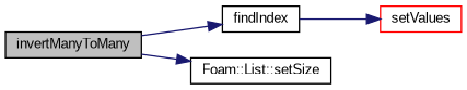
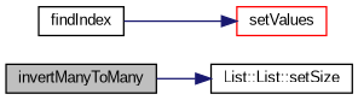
  digraph {
    fontname="Liberation Sans"
    rankdir=LR
    node [color=black fontname="Liberation Sans" fontsize=10 shape=record]
    edge [arrowhead=normal color=midnightblue fontname="Liberation Sans" fontsize=10 labelfontname=Helvetica labelfontsize=10 style=solid]
    n1 [fillcolor=grey75 fontcolor=black height=0.2 label=invertManyToMany style=filled width=0.4]
    n2 [height=0.2 label=findIndex width=0.4]
-   n3 [height=0.2 label="Foam::List::setSize" width=0.4]
+   n3 [height=0.2 label="List::List::setSize" width=0.4]
    n4 [color=red height=0.2 label=setValues width=0.4]
-   n1 -> n2
    n1 -> n3
    n2 -> n4
  }
